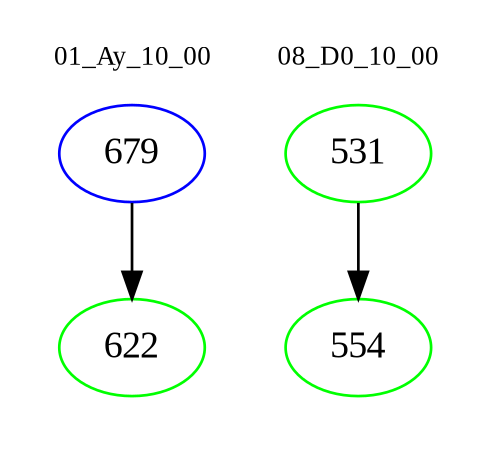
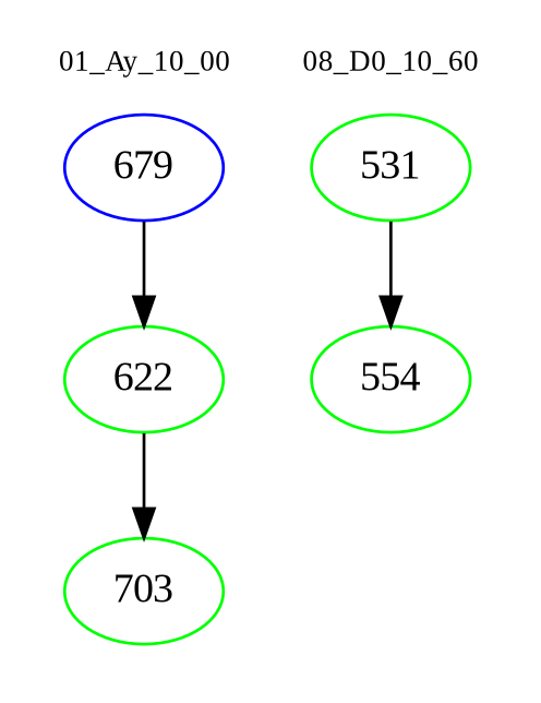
  digraph {
    fontname="Liberation Serif"
    node [color=green fontname="Liberation Serif"]
    edge [color=black fontname="Liberation Serif"]
    n1 [color=blue label=679]
    n2 [label=622]
+   n3 [label=703]
    n4 [label=531]
    n5 [label=554]
    subgraph cluster_1 {
      color=white
      fontsize=10
      label="01_Ay_10_00"
      n1
      n2
+     n3
    }
    subgraph cluster_2 {
      color=white
      fontsize=10
-     label="08_D0_10_00"
+     label="08_D0_10_60"
      n4
      n5
    }
    n1 -> n2
+   n2 -> n3
    n4 -> n5
  }
